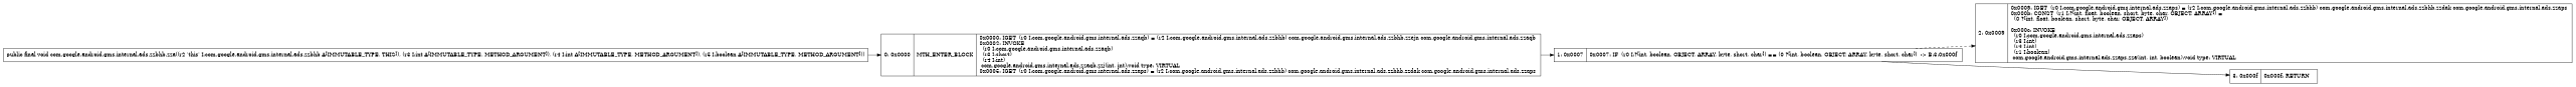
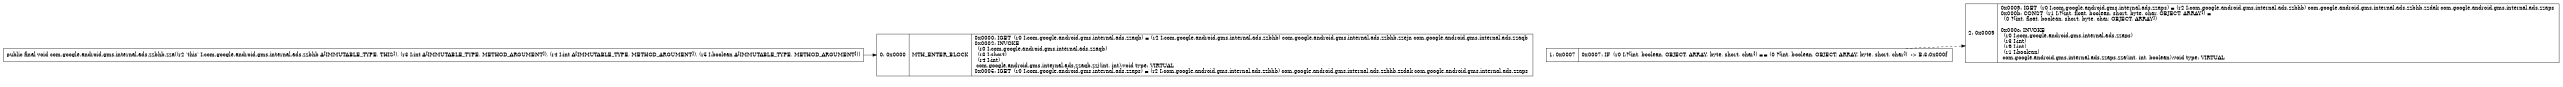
  digraph {
    rankdir=LR
    node [shape=record]
    n1 [label="{0\:\ 0x0000|MTH_ENTER_BLOCK\l|0x0000: IGET  (r0 I:com.google.android.gms.internal.ads.zzaqb) = (r2 I:com.google.android.gms.internal.ads.zzbhb) com.google.android.gms.internal.ads.zzbhb.zzejn com.google.android.gms.internal.ads.zzaqb \l0x0002: INVOKE  \l  (r0 I:com.google.android.gms.internal.ads.zzaqb)\l  (r3 I:short)\l  (r4 I:int)\l com.google.android.gms.internal.ads.zzaqb.zzj(int, int):void type: VIRTUAL \l0x0005: IGET  (r0 I:com.google.android.gms.internal.ads.zzaps) = (r2 I:com.google.android.gms.internal.ads.zzbhb) com.google.android.gms.internal.ads.zzbhb.zzdak com.google.android.gms.internal.ads.zzaps \l}"]
    n2 [label="{1\:\ 0x0007|0x0007: IF  (r0 I:?[int, boolean, OBJECT, ARRAY, byte, short, char]) == (0 ?[int, boolean, OBJECT, ARRAY, byte, short, char])  \-\> B:3:0x000f \l}"]
-   n3 [label="{2\:\ 0x0009|0x0009: IGET  (r0 I:com.google.android.gms.internal.ads.zzaps) = (r2 I:com.google.android.gms.internal.ads.zzbhb) com.google.android.gms.internal.ads.zzbhb.zzdak com.google.android.gms.internal.ads.zzaps \l0x000b: CONST  (r1 I:?[int, float, boolean, short, byte, char, OBJECT, ARRAY]) = \l  (0 ?[int, float, boolean, short, byte, char, OBJECT, ARRAY])\l \l0x000c: INVOKE  \l  (r0 I:com.google.android.gms.internal.ads.zzaps)\l  (r3 I:int)\l  (r4 I:int)\l  (r1 I:boolean)\l com.google.android.gms.internal.ads.zzaps.zza(int, int, boolean):void type: VIRTUAL \l}"]
-   n4 [label="{3\:\ 0x000f|0x000f: RETURN   \l}"]
+   n3 [label="{2\:\ 0x0009|0x0009: IGET  (r0 I:com.google.android.gms.internal.ads.zzaps) = (r2 I:com.google.android.gms.internal.ads.zzbhb) com.google.android.gms.internal.ads.zzbhb.zzdak com.google.android.gms.internal.ads.zzaps \l0x000b: CONST  (r1 I:?[int, float, boolean, short, byte, char, OBJECT, ARRAY]) = \l  (0 ?[int, float, boolean, short, byte, char, OBJECT, ARRAY])\l \l0x000c: INVOKE  \l  (r0 I:com.google.android.gms.internal.ads.zzaps)\l  (r3 I:int)\l  (r9 I:int)\l  (r1 I:boolean)\l com.google.android.gms.internal.ads.zzaps.zza(int, int, boolean):void type: VIRTUAL \l}"]
    n5 [label="{public final void com.google.android.gms.internal.ads.zzbhb.zza((r2 'this' I:com.google.android.gms.internal.ads.zzbhb A[IMMUTABLE_TYPE, THIS]), (r3 I:int A[IMMUTABLE_TYPE, METHOD_ARGUMENT]), (r4 I:int A[IMMUTABLE_TYPE, METHOD_ARGUMENT]), (r5 I:boolean A[IMMUTABLE_TYPE, METHOD_ARGUMENT])) }"]
-   n1 -> n2
    n2 -> n3 [style=dashed]
-   n2 -> n4
    n5 -> n1
  }
